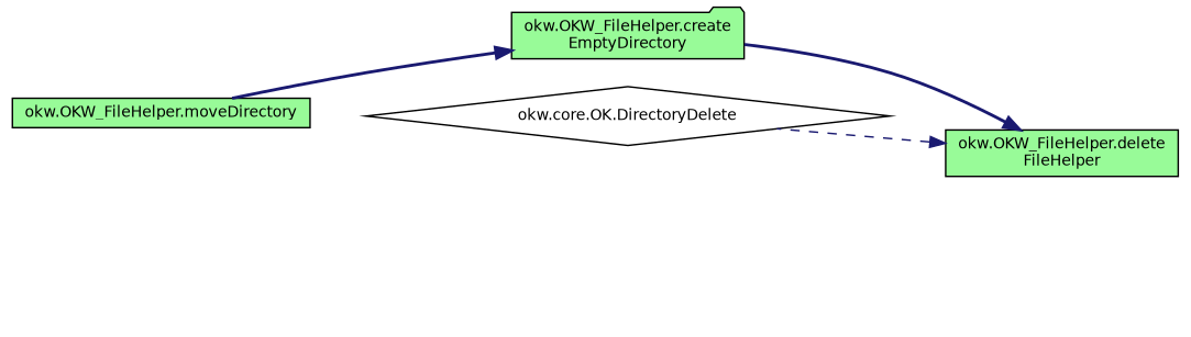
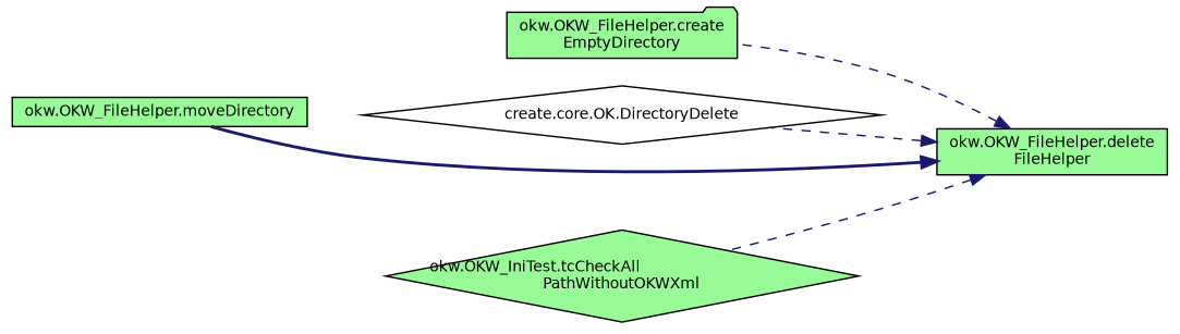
  digraph {
    rankdir=RL
    node [color=black fillcolor=palegreen fontname=Helvetica fontsize=10 shape=box style=filled]
    edge [color=midnightblue dir=back fontname=Helvetica fontsize=10 labelfontname=Helvetica labelfontsize=10 style=bold]
    n1 [fontcolor=black height=0.2 label="okw.OKW_FileHelper.delete\lFileHelper" width=0.4]
    n2 [height=0.2 label="okw.OKW_FileHelper.create\lEmptyDirectory" shape=folder width=0.4]
-   n3 [fillcolor=white height=0.2 label="okw.core.OK.DirectoryDelete" shape=diamond width=0.4]
+   n3 [fillcolor=white height=0.2 label="create.core.OK.DirectoryDelete" shape=diamond width=0.4]
    n4 [height=0.2 label="okw.OKW_FileHelper.moveDirectory" width=0.4]
-   n1 -> n2
+   n5 [height=0.2 label="okw.OKW_IniTest.tcCheckAll\lPathWithoutOKWXml" shape=diamond width=0.4]
+   n1 -> n2 [style=dashed]
    n1 -> n3 [style=dashed]
-   n2 -> n4
+   n1 -> n4
+   n1 -> n5 [style=dashed]
  }
